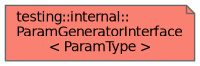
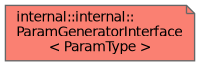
  digraph {
    rankdir=LR
-   n1 [color=grey40 fillcolor=salmon fontname=Helvetica fontsize=10 height=0.2 label="testing::internal::\lParamGeneratorInterface\l\< ParamType \>" shape=note style=filled width=0.4]
+   n1 [color=grey40 fillcolor=salmon fontname=Helvetica fontsize=10 height=0.2 label="internal::internal::\lParamGeneratorInterface\l\< ParamType \>" shape=note style=filled width=0.4]
  }
